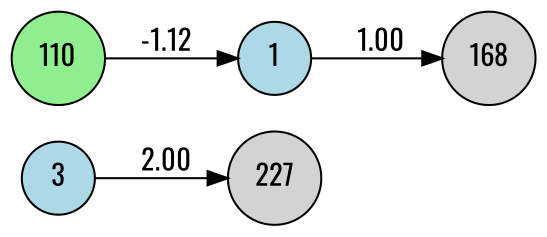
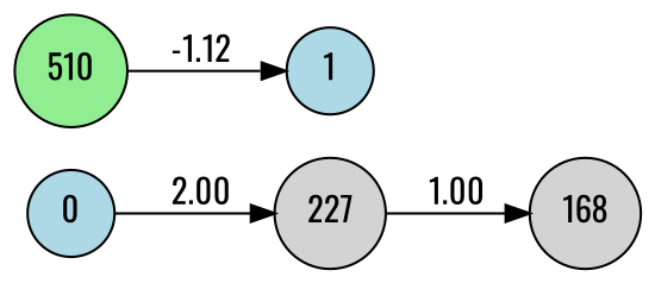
  digraph {
    fontname=Oswald
    rankdir=LR
    node [fillcolor=lightblue fontname=Oswald shape=circle style=filled]
    edge [fontname=Oswald]
-   n1 [label=3]
+   n1 [label=0]
    n2 [fillcolor=lightgray label=227]
    n3 [fillcolor=lightgray label=168]
    n4 [label=1]
-   n5 [fillcolor=lightgreen label=110]
+   n5 [fillcolor=lightgreen label=510]
    n1 -> n2 [label=2.00]
-   n4 -> n3 [label=1.00]
+   n2 -> n3 [label=1.00]
    n5 -> n4 [label=-1.12]
  }
